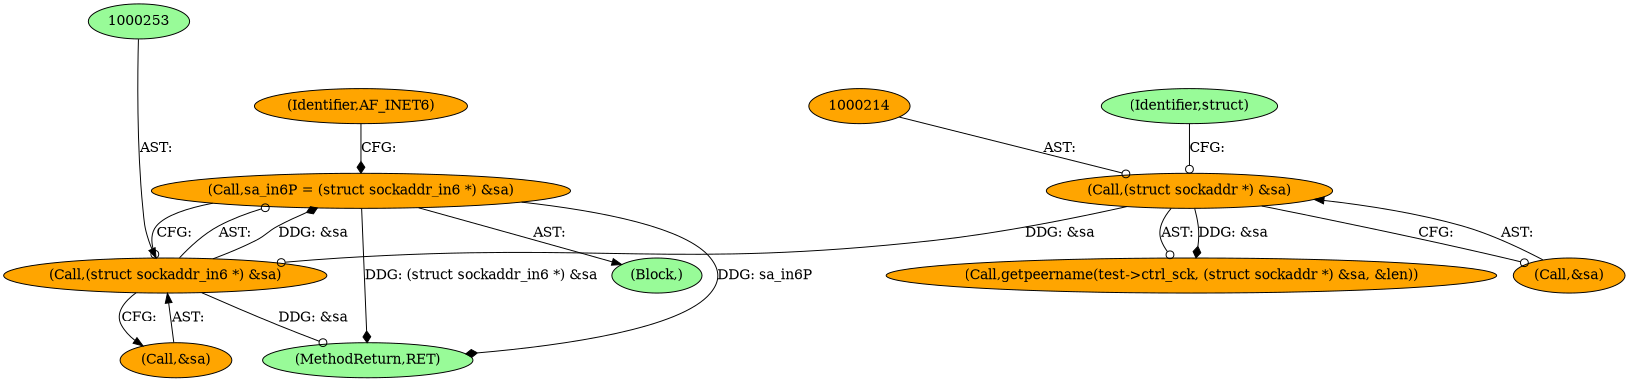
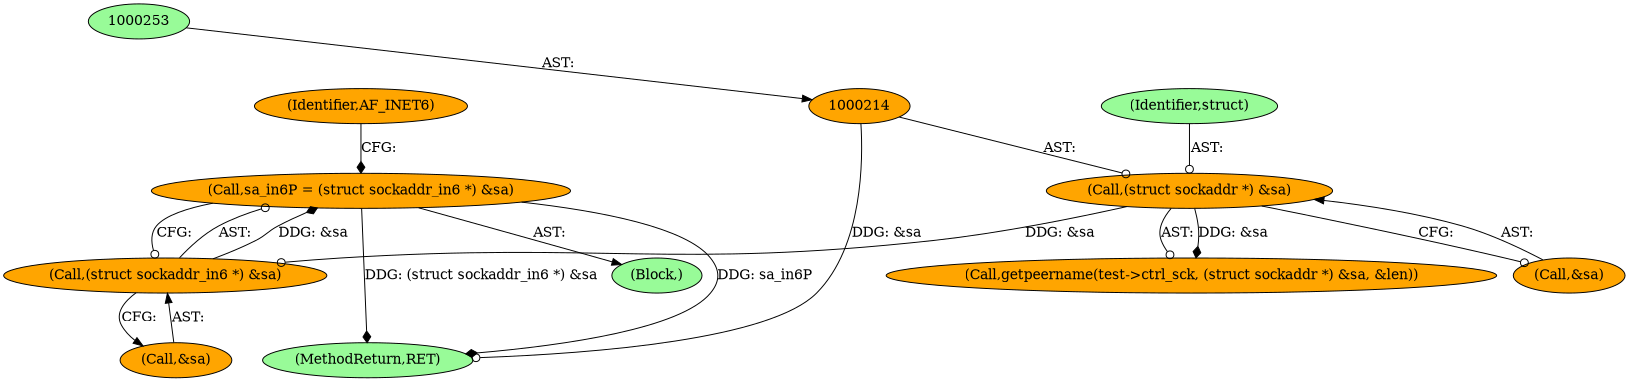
  digraph {
    node [fillcolor=orange style=filled]
    edge [arrowhead=odot]
    n1 [label="(Call,sa_in6P = (struct sockaddr_in6 *) &sa)"]
    n2 [label="(Call,(struct sockaddr_in6 *) &sa)"]
    n3 [fillcolor=palegreen label="(Block,)"]
    n4 [fillcolor=palegreen label="(MethodReturn,RET)"]
    n5 [label="(Call,&sa)"]
    n6 [label="(Call,(struct sockaddr *) &sa)"]
    n7 [label="(Call,getpeername(test->ctrl_sck, (struct sockaddr *) &sa, &len))"]
    n8 [label="(Call,&sa)"]
    n9 [fillcolor=palegreen label="(Identifier,struct)"]
    n10 [label="(Identifier,AF_INET6)"]
    1000253 [fillcolor=palegreen]
    1000214
    n1 -> n2 [label="CFG: "]
    n1 -> n3 [arrowhead=normal label="AST: "]
    n1 -> n4 [arrowhead=diamond label="DDG: sa_in6P"]
    n1 -> n4 [arrowhead=diamond label="DDG: (struct sockaddr_in6 *) &sa"]
    n2 -> n1 [label="AST: "]
    n2 -> n1 [arrowhead=diamond label="DDG: &sa"]
-   n2 -> n4 [label="DDG: &sa"]
+   1000214 -> n4 [label="DDG: &sa"]
    n2 -> n5 [arrowhead=normal label="CFG: "]
    n5 -> n2 [arrowhead=normal label="AST: "]
    n6 -> n2 [label="DDG: &sa"]
    n6 -> n7 [label="AST: "]
    n6 -> n7 [arrowhead=diamond label="DDG: &sa"]
    n6 -> n8 [label="CFG: "]
    n8 -> n6 [arrowhead=normal label="AST: "]
-   n9 -> n6 [label="CFG: "]
+   n9 -> n6 [label="AST: "]
    n10 -> n1 [arrowhead=diamond label="CFG: "]
-   1000253 -> n2 [arrowhead=normal label="AST: "]
+   1000253 -> 1000214 [arrowhead=normal label="AST: "]
    1000214 -> n6 [label="AST: "]
  }
